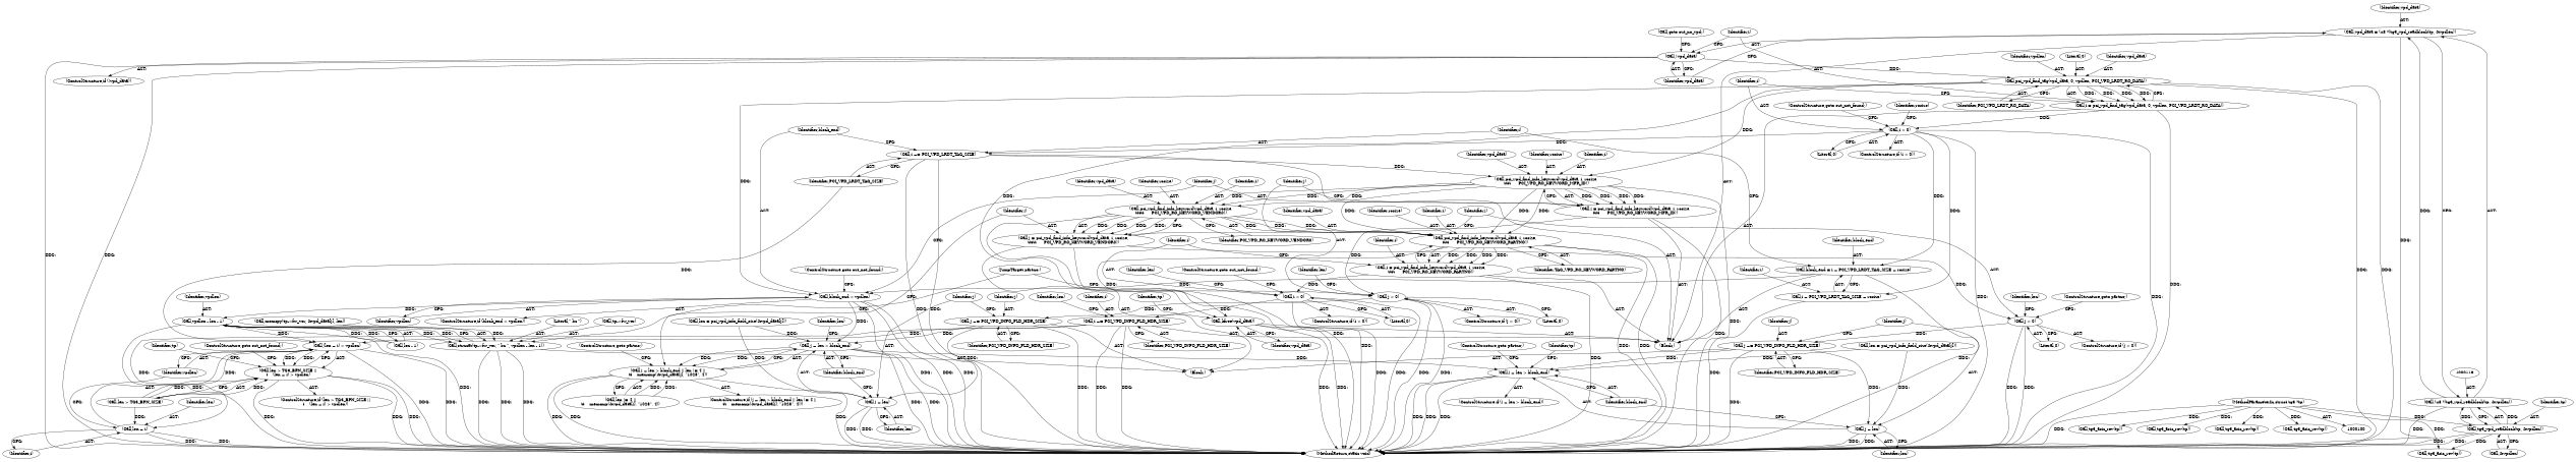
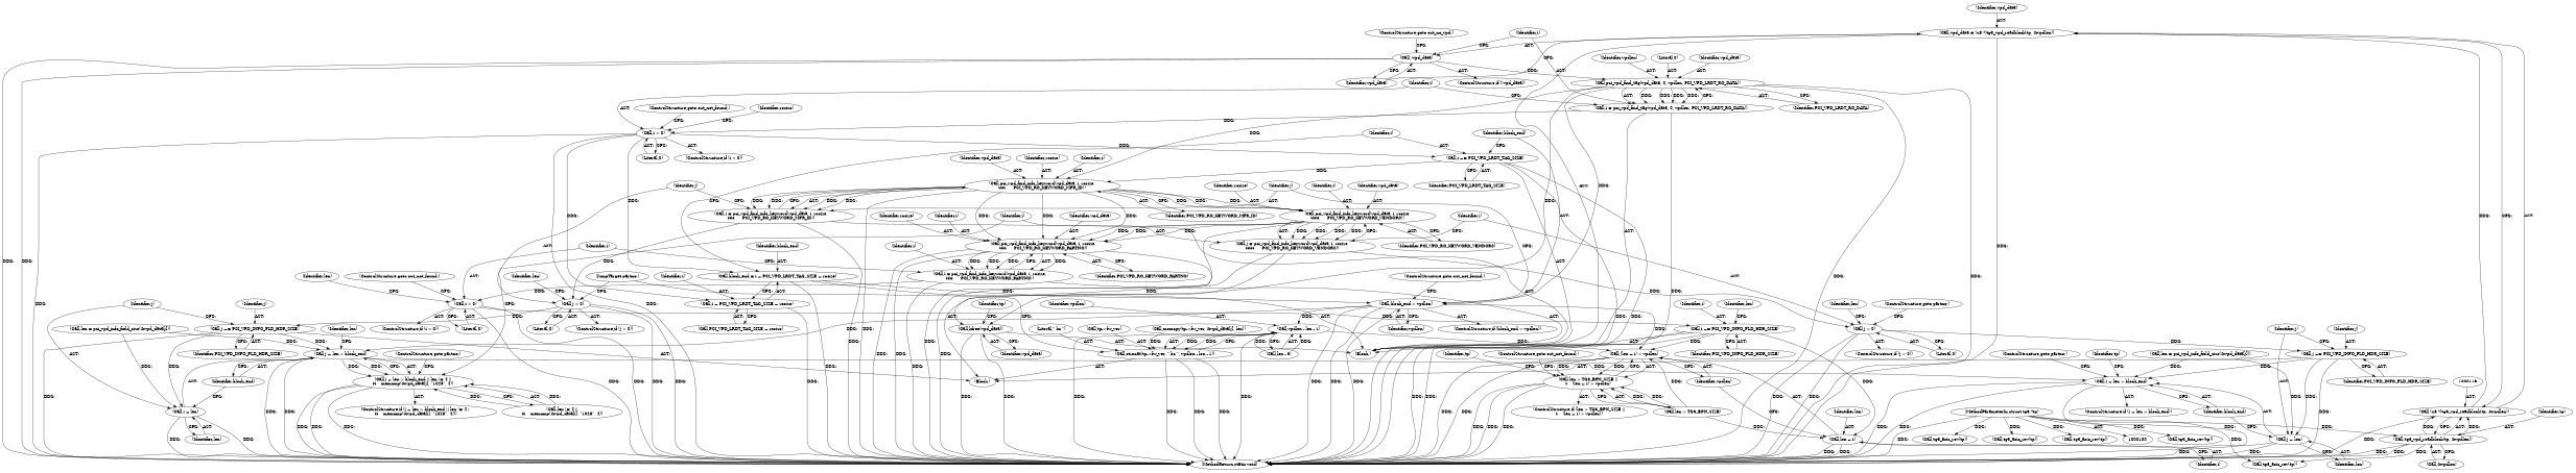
  digraph {
    n1 [label="(Call,pci_vpd_find_tag(vpd_data, 0, vpdlen, PCI_VPD_LRDT_RO_DATA))"]
    n2 [label="(Call,i = pci_vpd_find_tag(vpd_data, 0, vpdlen, PCI_VPD_LRDT_RO_DATA))"]
    n3 [label="(Call,block_end > vpdlen)"]
    n4 [label="(Call,pci_vpd_find_info_keyword(vpd_data, i, rosize,\n\t\t\t\t      PCI_VPD_RO_KEYWORD_MFR_ID))"]
    n5 [label="(Call,kfree(vpd_data))"]
    n6 [label="(MethodReturn,static void)"]
    n7 [label="(Identifier,PCI_VPD_LRDT_RO_DATA)"]
    n8 [label="(Block,)"]
    n9 [label="(Call,i < 0)"]
    n10 [label="(Call,j + len > block_end)"]
    n11 [label="(Call,vpdlen - len - 1)"]
    n12 [label="(Call,(len + i) > vpdlen)"]
    n13 [label="(Identifier,vpdlen)"]
    n14 [label="(ControlStructure,if (block_end > vpdlen))"]
    n15 [label="(Call,j = pci_vpd_find_info_keyword(vpd_data, i, rosize,\n\t\t\t\t      PCI_VPD_RO_KEYWORD_MFR_ID))"]
    n16 [label="(Call,pci_vpd_find_info_keyword(vpd_data, i, rosize,\n\t\t\t\t\t      PCI_VPD_RO_KEYWORD_VENDOR0))"]
    n17 [label="(Call,pci_vpd_find_info_keyword(vpd_data, i, rosize,\n\t\t\t\t      PCI_VPD_RO_KEYWORD_PARTNO))"]
+   n18 [label="(Identifier,PCI_VPD_RO_KEYWORD_MFR_ID)"]
    n19 [label="(Identifier,vpd_data)"]
    n20 [label="(Call,!vpd_data)"]
    n21 [label="(ControlStructure,if (!vpd_data))"]
    n22 [label="(Identifier,vpd_data)"]
    n23 [label="(Call,vpd_data = (u8 *)tg3_vpd_readblock(tp, &vpdlen))"]
    n24 [label="(Call,(u8 *)tg3_vpd_readblock(tp, &vpdlen))"]
    n25 [label="(Call,tg3_vpd_readblock(tp, &vpdlen))"]
    n26 [label="(Call,tg3_asic_rev(tp))"]
    n27 [label="(Call,&vpdlen)"]
    n28 [label="(MethodParameterIn,struct tg3 *tp)"]
    n29 [label="(Call,tg3_asic_rev(tp))"]
    n30 [label="(Call,tg3_asic_rev(tp))"]
    n31 [label="(Call,tg3_asic_rev(tp))"]
    n32 [label="(Call,tg3_asic_rev(tp))"]
    1000100
    n34 [label="(Call,block_end = i + PCI_VPD_LRDT_TAG_SIZE + rosize)"]
    n35 [label="(Call,i + PCI_VPD_LRDT_TAG_SIZE + rosize)"]
    n36 [label="(Call,i += PCI_VPD_LRDT_TAG_SIZE)"]
    n37 [label="(Literal,0)"]
    n38 [label="(ControlStructure,if (i < 0))"]
+   n39 [label="(Call,PCI_VPD_LRDT_TAG_SIZE + rosize)"]
    n40 [label="(Identifier,PCI_VPD_LRDT_TAG_SIZE)"]
    n41 [label="(Call,j + len > block_end || len != 4 ||\n\t\t    memcmp(&vpd_data[j], \"1028\", 4))"]
    n42 [label="(Call,j + len > block_end)"]
    n43 [label="(Identifier,block_end)"]
    n44 [label="(Call,strncat(tp->fw_ver, \" bc \", vpdlen - len - 1))"]
-   n45 [label="(Call,len - 1)"]
+   n45 [label="(Call,len - 3)"]
    n46 [label="(Call,len > TG3_BPN_SIZE ||\n\t    (len + i) > vpdlen)"]
    n47 [label="(Identifier,vpdlen)"]
    n48 [label="(ControlStructure,if (j + len > block_end || len != 4 ||\n\t\t    memcmp(&vpd_data[j], \"1028\", 4)))"]
    n49 [label="(Call,len != 4 ||\n\t\t    memcmp(&vpd_data[j], \"1028\", 4))"]
    n50 [label="(Identifier,block_end)"]
    n51 [label="(ControlStructure,if (j + len > block_end))"]
    n52 [label="(Call,j + len)"]
    n53 [label="(Call,j + len)"]
    n54 [label="(Block,)"]
    n55 [label="(ControlStructure,if (len > TG3_BPN_SIZE ||\n\t    (len + i) > vpdlen))"]
    n56 [label="(Call,len > TG3_BPN_SIZE)"]
    n57 [label="(Call,len + i)"]
    n58 [label="(Call,j > 0)"]
    n59 [label="(Call,j = pci_vpd_find_info_keyword(vpd_data, i, rosize,\n\t\t\t\t\t      PCI_VPD_RO_KEYWORD_VENDOR0))"]
    n60 [label="(Identifier,PCI_VPD_RO_KEYWORD_VENDOR0)"]
    n61 [label="(Call,i = pci_vpd_find_info_keyword(vpd_data, i, rosize,\n\t\t\t\t      PCI_VPD_RO_KEYWORD_PARTNO))"]
-   n62 [label="(Identifier,TAG_VPD_RO_KEYWORD_PARTNO)"]
+   n62 [label="(Identifier,PCI_VPD_RO_KEYWORD_PARTNO)"]
    n63 [label="(Call,j += PCI_VPD_INFO_FLD_HDR_SIZE)"]
    n64 [label="(ControlStructure,if (j > 0))"]
    n65 [label="(Literal,0)"]
    n66 [label="(Identifier,PCI_VPD_INFO_FLD_HDR_SIZE)"]
    n67 [label="(Identifier,len)"]
    n68 [label="(Call,j < 0)"]
    n69 [label="(Call,j += PCI_VPD_INFO_FLD_HDR_SIZE)"]
    n70 [label="(ControlStructure,if (j < 0))"]
    n71 [label="(Literal,0)"]
    n72 [label="(Identifier,PCI_VPD_INFO_FLD_HDR_SIZE)"]
    n73 [label="(Identifier,len)"]
    n74 [label="(Call,i < 0)"]
    n75 [label="(Call,i += PCI_VPD_INFO_FLD_HDR_SIZE)"]
    n76 [label="(Literal,0)"]
    n77 [label="(ControlStructure,if (i < 0))"]
    n78 [label="(Identifier,PCI_VPD_INFO_FLD_HDR_SIZE)"]
    n79 [label="(Identifier,i)"]
    n80 [label="(Identifier,vpd_data)"]
    n81 [label="(JumpTarget,partno:)"]
    n82 [label="(Identifier,vpd_data)"]
    n83 [label="(Literal,\" bc \")"]
    n84 [label="(Identifier,vpdlen)"]
    n85 [label="(Identifier,j)"]
    n86 [label="(Identifier,len)"]
    n87 [label="(Identifier,i)"]
    n88 [label="(Identifier,tp)"]
    n89 [label="(Identifier,j)"]
    n90 [label="(Identifier,vpd_data)"]
    n91 [label="(Identifier,rosize)"]
    n92 [label="(Identifier,i)"]
    n93 [label="(ControlStructure,goto out_not_found;)"]
    n94 [label="(Identifier,tp)"]
    n95 [label="(Call,len = pci_vpd_info_field_size(&vpd_data[j]))"]
-   n96 [label="(Call,goto out_no_vpd;)"]
+   n96 [label="(ControlStructure,goto out_no_vpd;)"]
    n97 [label="(Identifier,vpdlen)"]
    n98 [label="(Identifier,j)"]
    n99 [label="(Call,len = pci_vpd_info_field_size(&vpd_data[j]))"]
    n100 [label="(Identifier,len)"]
    n101 [label="(ControlStructure,goto out_not_found;)"]
    n102 [label="(Identifier,vpd_data)"]
    n103 [label="(Identifier,rosize)"]
    n104 [label="(ControlStructure,goto out_not_found;)"]
    n105 [label="(Identifier,tp)"]
    n106 [label="(Identifier,block_end)"]
    n107 [label="(Call,tp->fw_ver)"]
    n108 [label="(Identifier,len)"]
    n109 [label="(Identifier,len)"]
    n110 [label="(Identifier,i)"]
    n111 [label="(ControlStructure,goto partno;)"]
    n112 [label="(Identifier,j)"]
    n113 [label="(Identifier,j)"]
    n114 [label="(Identifier,j)"]
    n115 [label="(ControlStructure,goto partno;)"]
    n116 [label="(Identifier,i)"]
    n117 [label="(Identifier,tp)"]
    n118 [label="(Identifier,j)"]
    n119 [label="(Identifier,j)"]
    n120 [label="(Identifier,i)"]
    n121 [label="(Literal,0)"]
    n122 [label="(Identifier,block_end)"]
    n123 [label="(ControlStructure,goto partno;)"]
    n124 [label="(Identifier,i)"]
    n125 [label="(Call,memcpy(tp->fw_ver, &vpd_data[j], len))"]
    n126 [label="(Identifier,len)"]
    n127 [label="(Identifier,rosize)"]
    n128 [label="(Identifier,vpd_data)"]
    n129 [label="(Identifier,i)"]
    n130 [label="(Identifier,i)"]
    n131 [label="(Identifier,len)"]
    n132 [label="(Identifier,i)"]
    n133 [label="(ControlStructure,goto out_not_found;)"]
    n134 [label="(Identifier,i)"]
    n135 [label="(Identifier,rosize)"]
    1000116
    n1 -> n2 [label="AST: "]
    n1 -> n2 [label="DDG: "]
    n1 -> n2 [label="DDG: "]
    n1 -> n2 [label="DDG: "]
    n1 -> n2 [label="DDG: "]
    n1 -> n3 [label="DDG: "]
    n1 -> n4 [label="DDG: "]
    n1 -> n5 [label="DDG: "]
    n1 -> n6 [label="DDG: "]
    n1 -> n6 [label="DDG: "]
    n1 -> n7 [label="CFG: "]
    n2 -> n1 [label="CFG: "]
    n2 -> n6 [label="DDG: "]
    n2 -> n8 [label="AST: "]
    n2 -> n9 [label="DDG: "]
    n3 -> n6 [label="DDG: "]
    n3 -> n6 [label="DDG: "]
    n3 -> n6 [label="DDG: "]
    n3 -> n10 [label="DDG: "]
    n3 -> n11 [label="DDG: "]
-   n40 -> n12 [label="DDG: "]
+   n3 -> n12 [label="DDG: "]
    n3 -> n13 [label="CFG: "]
    n3 -> n14 [label="AST: "]
    n4 -> n6 [label="DDG: "]
    n4 -> n15 [label="AST: "]
    n4 -> n15 [label="DDG: "]
    n4 -> n15 [label="DDG: "]
    n4 -> n15 [label="DDG: "]
    n4 -> n15 [label="DDG: "]
    n4 -> n16 [label="DDG: "]
    n4 -> n16 [label="DDG: "]
    n4 -> n16 [label="DDG: "]
    n4 -> n17 [label="DDG: "]
    n4 -> n17 [label="DDG: "]
    n4 -> n17 [label="DDG: "]
+   n4 -> n18 [label="CFG: "]
    n5 -> n6 [label="DDG: "]
    n5 -> n6 [label="DDG: "]
    n5 -> n8 [label="AST: "]
    n5 -> n19 [label="CFG: "]
    n7 -> n1 [label="AST: "]
    n9 -> n6 [label="DDG: "]
    n9 -> n6 [label="DDG: "]
    n9 -> n34 [label="DDG: "]
    n9 -> n35 [label="DDG: "]
    n9 -> n36 [label="DDG: "]
    n9 -> n37 [label="CFG: "]
    n9 -> n38 [label="AST: "]
    n10 -> n6 [label="DDG: "]
    n10 -> n6 [label="DDG: "]
    n10 -> n41 [label="AST: "]
    n10 -> n41 [label="DDG: "]
    n10 -> n41 [label="DDG: "]
    n10 -> n42 [label="DDG: "]
    n10 -> n43 [label="CFG: "]
    n11 -> n6 [label="DDG: "]
    n11 -> n6 [label="DDG: "]
    n11 -> n12 [label="DDG: "]
    n11 -> n44 [label="AST: "]
    n11 -> n44 [label="DDG: "]
    n11 -> n44 [label="DDG: "]
    n11 -> n45 [label="CFG: "]
    n12 -> n6 [label="DDG: "]
    n12 -> n6 [label="DDG: "]
    n12 -> n46 [label="AST: "]
    n12 -> n46 [label="DDG: "]
    n12 -> n46 [label="DDG: "]
    n12 -> n47 [label="CFG: "]
    n13 -> n3 [label="AST: "]
    n15 -> n4 [label="CFG: "]
    n15 -> n6 [label="DDG: "]
    n15 -> n8 [label="AST: "]
    n15 -> n58 [label="DDG: "]
    n16 -> n6 [label="DDG: "]
    n16 -> n17 [label="DDG: "]
    n16 -> n17 [label="DDG: "]
    n16 -> n17 [label="DDG: "]
    n16 -> n59 [label="AST: "]
    n16 -> n59 [label="DDG: "]
    n16 -> n59 [label="DDG: "]
    n16 -> n59 [label="DDG: "]
    n16 -> n59 [label="DDG: "]
    n16 -> n60 [label="CFG: "]
    n17 -> n5 [label="DDG: "]
    n17 -> n6 [label="DDG: "]
    n17 -> n6 [label="DDG: "]
    n17 -> n61 [label="AST: "]
    n17 -> n61 [label="DDG: "]
    n17 -> n61 [label="DDG: "]
    n17 -> n61 [label="DDG: "]
    n17 -> n61 [label="DDG: "]
    n17 -> n62 [label="CFG: "]
+   n18 -> n4 [label="AST: "]
    n19 -> n5 [label="AST: "]
    n20 -> n1 [label="DDG: "]
    n20 -> n6 [label="DDG: "]
    n20 -> n6 [label="DDG: "]
    n20 -> n21 [label="AST: "]
    n20 -> n22 [label="CFG: "]
    n22 -> n20 [label="AST: "]
    n22 -> n23 [label="CFG: "]
    n23 -> n6 [label="DDG: "]
    n23 -> n8 [label="AST: "]
    n23 -> n20 [label="AST: "]
    n23 -> n24 [label="CFG: "]
    n24 -> n6 [label="DDG: "]
    n24 -> n23 [label="AST: "]
    n24 -> n23 [label="DDG: "]
    n24 -> n25 [label="CFG: "]
    n25 -> n6 [label="DDG: "]
    n25 -> n6 [label="DDG: "]
    n25 -> n24 [label="AST: "]
    n25 -> n24 [label="DDG: "]
    n25 -> n24 [label="DDG: "]
    n25 -> n26 [label="DDG: "]
    n25 -> n27 [label="CFG: "]
    n27 -> n25 [label="AST: "]
    n28 -> n6 [label="DDG: "]
    n28 -> n25 [label="DDG: "]
    n28 -> n26 [label="DDG: "]
    n28 -> n29 [label="DDG: "]
    n28 -> n30 [label="DDG: "]
    n28 -> n31 [label="DDG: "]
    n28 -> n32 [label="DDG: "]
    n28 -> 1000100 [label="AST: "]
    n34 -> n3 [label="DDG: "]
    n34 -> n6 [label="DDG: "]
    n34 -> n8 [label="AST: "]
    n34 -> n35 [label="CFG: "]
    n35 -> n6 [label="DDG: "]
    n35 -> n34 [label="AST: "]
+   n35 -> n39 [label="CFG: "]
    n36 -> n4 [label="DDG: "]
    n36 -> n6 [label="DDG: "]
    n36 -> n6 [label="DDG: "]
    n36 -> n8 [label="AST: "]
    n36 -> n40 [label="CFG: "]
    n37 -> n9 [label="AST: "]
+   n39 -> n35 [label="AST: "]
    n40 -> n36 [label="AST: "]
    n41 -> n6 [label="DDG: "]
    n41 -> n6 [label="DDG: "]
    n41 -> n6 [label="DDG: "]
    n41 -> n10 [label="CFG: "]
    n41 -> n48 [label="AST: "]
    n41 -> n49 [label="CFG: "]
    n42 -> n6 [label="DDG: "]
    n42 -> n6 [label="DDG: "]
    n42 -> n6 [label="DDG: "]
    n42 -> n50 [label="CFG: "]
    n42 -> n51 [label="AST: "]
    n43 -> n10 [label="AST: "]
    n43 -> n52 [label="CFG: "]
    n44 -> n6 [label="DDG: "]
    n44 -> n6 [label="DDG: "]
    n44 -> n6 [label="DDG: "]
    n44 -> n11 [label="CFG: "]
    n44 -> n54 [label="AST: "]
    n45 -> n11 [label="AST: "]
    n45 -> n11 [label="DDG: "]
    n45 -> n11 [label="DDG: "]
    n46 -> n6 [label="DDG: "]
    n46 -> n6 [label="DDG: "]
    n46 -> n6 [label="DDG: "]
    n46 -> n12 [label="CFG: "]
    n46 -> n55 [label="AST: "]
    n46 -> n56 [label="CFG: "]
    n47 -> n12 [label="AST: "]
    n47 -> n57 [label="CFG: "]
    n49 -> n41 [label="AST: "]
    n49 -> n41 [label="DDG: "]
    n49 -> n41 [label="DDG: "]
    n50 -> n42 [label="AST: "]
    n50 -> n53 [label="CFG: "]
    n52 -> n6 [label="DDG: "]
    n52 -> n6 [label="DDG: "]
    n52 -> n10 [label="AST: "]
    n52 -> n67 [label="CFG: "]
    n53 -> n6 [label="DDG: "]
    n53 -> n6 [label="DDG: "]
    n53 -> n42 [label="AST: "]
    n53 -> n73 [label="CFG: "]
    n56 -> n12 [label="DDG: "]
    n56 -> n46 [label="AST: "]
    n56 -> n46 [label="DDG: "]
    n56 -> n46 [label="DDG: "]
    n56 -> n57 [label="DDG: "]
    n57 -> n6 [label="DDG: "]
    n57 -> n6 [label="DDG: "]
    n57 -> n12 [label="AST: "]
    n57 -> n79 [label="CFG: "]
    n58 -> n6 [label="DDG: "]
    n58 -> n6 [label="DDG: "]
    n58 -> n63 [label="DDG: "]
    n58 -> n64 [label="AST: "]
    n58 -> n65 [label="CFG: "]
    n59 -> n6 [label="DDG: "]
    n59 -> n16 [label="CFG: "]
    n59 -> n54 [label="AST: "]
    n59 -> n68 [label="DDG: "]
    n60 -> n16 [label="AST: "]
    n61 -> n6 [label="DDG: "]
    n61 -> n8 [label="AST: "]
    n61 -> n17 [label="CFG: "]
    n61 -> n74 [label="DDG: "]
    n62 -> n17 [label="AST: "]
    n63 -> n6 [label="DDG: "]
    n63 -> n10 [label="DDG: "]
    n63 -> n52 [label="DDG: "]
    n63 -> n54 [label="AST: "]
    n63 -> n66 [label="CFG: "]
    n65 -> n58 [label="AST: "]
    n66 -> n63 [label="AST: "]
    n67 -> n52 [label="AST: "]
    n68 -> n6 [label="DDG: "]
    n68 -> n6 [label="DDG: "]
    n68 -> n69 [label="DDG: "]
    n68 -> n70 [label="AST: "]
    n68 -> n71 [label="CFG: "]
    n69 -> n6 [label="DDG: "]
    n69 -> n42 [label="DDG: "]
    n69 -> n53 [label="DDG: "]
    n69 -> n54 [label="AST: "]
    n69 -> n72 [label="CFG: "]
    n71 -> n68 [label="AST: "]
    n72 -> n69 [label="AST: "]
    n73 -> n53 [label="AST: "]
    n74 -> n6 [label="DDG: "]
    n74 -> n6 [label="DDG: "]
    n74 -> n75 [label="DDG: "]
    n74 -> n76 [label="CFG: "]
    n74 -> n77 [label="AST: "]
    n75 -> n6 [label="DDG: "]
    n75 -> n6 [label="DDG: "]
    n75 -> n8 [label="AST: "]
    n75 -> n12 [label="DDG: "]
    n75 -> n57 [label="DDG: "]
    n75 -> n78 [label="CFG: "]
    n76 -> n74 [label="AST: "]
    n78 -> n75 [label="AST: "]
    n79 -> n57 [label="AST: "]
    n80 -> n16 [label="AST: "]
    n81 -> n44 [label="CFG: "]
    n81 -> n58 [label="CFG: "]
    n82 -> n4 [label="AST: "]
    n83 -> n44 [label="AST: "]
    n84 -> n1 [label="AST: "]
    n85 -> n15 [label="CFG: "]
    n85 -> n58 [label="AST: "]
    n86 -> n74 [label="CFG: "]
    n87 -> n2 [label="AST: "]
    n87 -> n20 [label="CFG: "]
    n88 -> n25 [label="AST: "]
    n89 -> n59 [label="CFG: "]
    n89 -> n68 [label="AST: "]
    n90 -> n17 [label="AST: "]
    n91 -> n4 [label="AST: "]
    n92 -> n2 [label="CFG: "]
    n92 -> n9 [label="AST: "]
    n93 -> n74 [label="CFG: "]
    n94 -> n46 [label="CFG: "]
    n95 -> n42 [label="DDG: "]
    n95 -> n53 [label="DDG: "]
    n96 -> n20 [label="CFG: "]
    n97 -> n11 [label="AST: "]
    n98 -> n69 [label="AST: "]
    n99 -> n10 [label="DDG: "]
    n99 -> n52 [label="DDG: "]
    n100 -> n58 [label="CFG: "]
    n101 -> n3 [label="CFG: "]
    n102 -> n23 [label="AST: "]
    n103 -> n16 [label="AST: "]
    n104 -> n9 [label="CFG: "]
    n105 -> n5 [label="CFG: "]
    n106 -> n3 [label="AST: "]
    n106 -> n36 [label="CFG: "]
    n107 -> n44 [label="AST: "]
    n108 -> n57 [label="AST: "]
    n109 -> n10 [label="CFG: "]
    n110 -> n61 [label="CFG: "]
    n110 -> n74 [label="AST: "]
    n111 -> n42 [label="CFG: "]
    n112 -> n63 [label="AST: "]
    n113 -> n3 [label="CFG: "]
    n113 -> n15 [label="AST: "]
    n114 -> n41 [label="CFG: "]
    n114 -> n59 [label="AST: "]
    n115 -> n41 [label="CFG: "]
    n116 -> n16 [label="AST: "]
    n117 -> n42 [label="CFG: "]
    n118 -> n53 [label="AST: "]
    n118 -> n69 [label="CFG: "]
    n119 -> n52 [label="AST: "]
    n119 -> n63 [label="CFG: "]
    n120 -> n35 [label="AST: "]
    n121 -> n1 [label="AST: "]
    n122 -> n34 [label="AST: "]
    n123 -> n68 [label="CFG: "]
    n124 -> n4 [label="AST: "]
    n125 -> n44 [label="DDG: "]
    n126 -> n68 [label="CFG: "]
    n127 -> n17 [label="AST: "]
    n128 -> n1 [label="AST: "]
    n129 -> n17 [label="AST: "]
    n130 -> n75 [label="AST: "]
    n131 -> n75 [label="CFG: "]
    n132 -> n61 [label="AST: "]
    n133 -> n46 [label="CFG: "]
    n134 -> n34 [label="CFG: "]
    n134 -> n36 [label="AST: "]
    n135 -> n9 [label="CFG: "]
    1000116 -> n24 [label="AST: "]
  }
